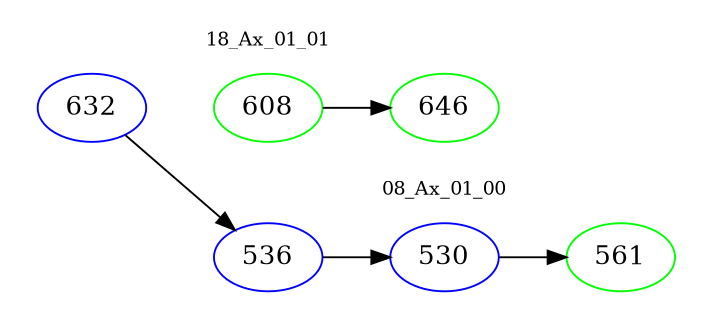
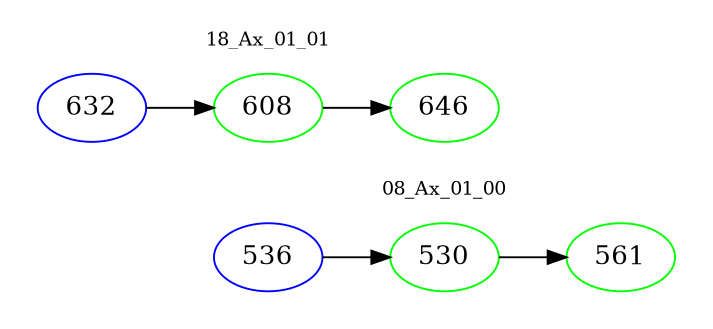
  digraph {
    rankdir=LR
    node [color=green]
    edge [color=black]
    n1 [color=blue label=536]
-   n2 [color=blue label=530]
+   n2 [label=530]
    n3 [label=561]
    n4 [color=blue label=632]
    n5 [label=608]
    n6 [label=646]
    subgraph cluster_1 {
      color=white
      fontsize=10
      label="08_Ax_01_00"
      n1
      n2
      n3
    }
    subgraph cluster_2 {
      color=white
      fontsize=10
      label="18_Ax_01_01"
      n4
      n5
      n6
    }
    n1 -> n2
    n2 -> n3
-   n4 -> n1
+   n4 -> n5
    n5 -> n6
  }
